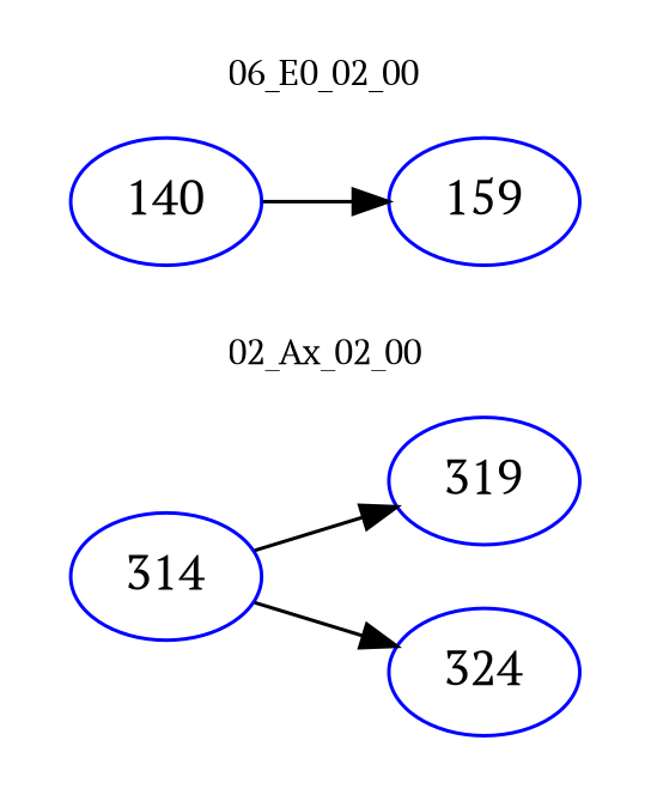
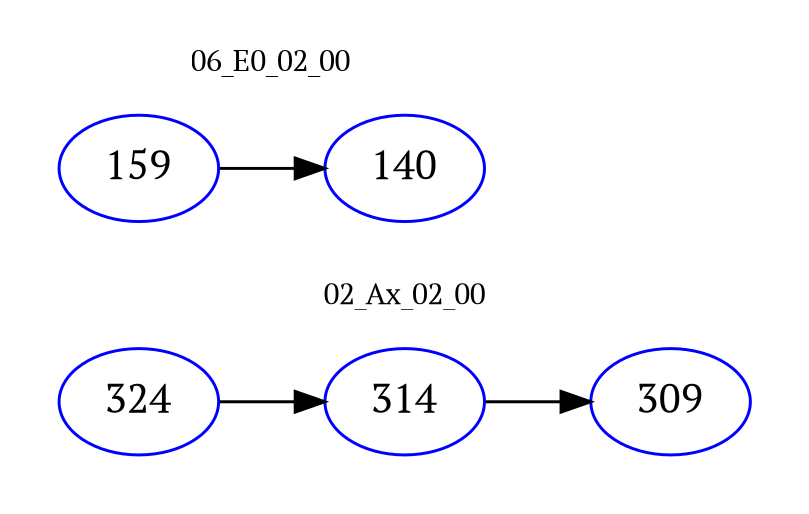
  digraph {
    fontname="PT Serif"
    rankdir=LR
    node [color=blue fontname="PT Serif"]
    edge [color=black fontname="PT Serif"]
    n1 [label=324]
    n2 [label=314]
-   n3 [label=319]
+   n3 [label=309]
    n4 [label=140]
    n5 [label=159]
    subgraph cluster_1 {
      color=white
      fontsize=10
      label="02_Ax_02_00"
      n1
      n2
      n3
    }
    subgraph cluster_2 {
      color=white
      fontsize=10
      label="06_E0_02_00"
      n4
      n5
    }
-   n2 -> n1
+   n1 -> n2
    n2 -> n3
-   n4 -> n5
+   n5 -> n4
  }
